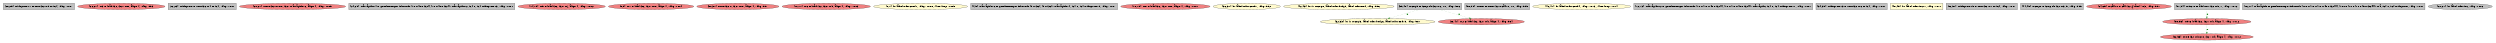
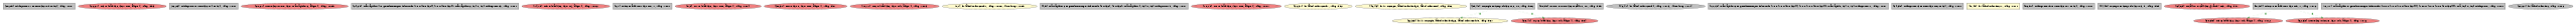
  digraph {
    node [fillcolor=grey shape=ellipse style=filled]
    edge [color=forestgreen fontcolor=forestgreen style=dotted]
    n1 [label="[28/29]  %idxprom11 = sext i32 %5 to i64, !dbg !1001" shape=rectangle]
    n2 [fillcolor=lightcoral label="[26/27]  %3 = load i32, i32* %m, align 4, !dbg !993"]
    n3 [label="[22/23]  %idxprom = sext i32 %4 to i64, !dbg !1001" shape=rectangle]
    n4 [fillcolor=lightcoral label="[20/21]  store i32 %rem, i32* %arrayidx16, align 4, !dbg !1005"]
    n5 [label="[24/25]  %arrayidx14 = getelementptr inbounds [10 x [5 x i32]], [10 x [5 x i32]]* %arrayidx12, i64 0, i64 %idxprom13, !dbg !1001" shape=rectangle]
    n6 [fillcolor=lightcoral label="[14/15]  %5 = load i32, i32* %j, align 4, !dbg !1002"]
+   n7 [label="[6/7]  %inc = add nsw i32 %8, 1, !dbg !1007" shape=rectangle]
    n8 [fillcolor=lightcoral label="[8/9]  %7 = load i32, i32* %m, align 4, !dbg !1004"]
    n9 [fillcolor=lightcoral label="[30/31]  store i32 0, i32* %m, align 4, !dbg !991"]
    n10 [fillcolor=lightcoral label="[10/11]  %6 = load i32, i32* %k, align 4, !dbg !1003"]
    n11 [fillcolor=lemonchiffon label="[0/1]  br label %for.cond7, !dbg !1008, !llvm.loop !1009"]
    n12 [label="[4/5]  %arrayidx16 = getelementptr inbounds [5 x i32], [5 x i32]* %arrayidx14, i64 0, i64 %idxprom15, !dbg !1001" shape=rectangle]
    n13 [fillcolor=lightcoral label="[18/19]  %8 = load i32, i32* %m, align 4, !dbg !1007"]
    n14 [fillcolor=lemonchiffon label="[36/37]  br label %for.cond7, !dbg !992"]
    n15 [fillcolor=lemonchiffon label="[42/43]  br i1 %cmp8, label %for.body9, label %for.end, !dbg !996"]
    n16 [label="[39/40]  %cmp5 = icmp slt i32 %2, 10, !dbg !986" shape=rectangle]
    n17 [fillcolor=lemonchiffon label="[32/33]  br i1 %cmp5, label %for.body6, label %for.end19, !dbg !987"]
    n18 [fillcolor=lightcoral label="[38/41]  %2 = load i32, i32* %k, align 4, !dbg !984"]
    n19 [label="[58/59]  %rem = srem i32 %call10, 10, !dbg !999" shape=rectangle]
-   n20 [fillcolor=lemonchiffon label="[46/47]  br label %for.cond4, !dbg !1013, !llvm.loop !1014"]
+   n20 [label="[46/47]  br label %for.cond4, !dbg !1013, !llvm.loop !1014"]
    n21 [label="[12/13]  %arrayidx12 = getelementptr inbounds [10 x [10 x [5 x i32]]], [10 x [10 x [5 x i32]]]* %arrayidx, i64 0, i64 %idxprom11, !dbg !1001" shape=rectangle]
    n22 [label="[34/35]  %idxprom13 = sext i32 %6 to i64, !dbg !1001" shape=rectangle]
    n23 [fillcolor=lemonchiffon label="[48/49]  br label %for.inc17, !dbg !1011" shape=box]
    n24 [label="[56/57]  %idxprom15 = sext i32 %7 to i64, !dbg !1001" shape=rectangle]
    n25 [label="[44/45]  %cmp8 = icmp slt i32 %3, 5, !dbg !995" shape=rectangle]
    n26 [fillcolor=lightcoral label="[64/65]  %call10 = call i32 @rand() #3, !dbg !997"]
    n27 [fillcolor=lightcoral label="[50/55]  %9 = load i32, i32* %k, align 4, !dbg !1012"]
    n28 [label="[51/54]  %inc18 = add nsw i32 %9, 1, !dbg !1012" shape=rectangle]
    n29 [fillcolor=lightcoral label="[52/53]  store i32 %inc18, i32* %k, align 4, !dbg !1012"]
    n30 [label="[16/17]  %arrayidx = getelementptr inbounds [100 x [10 x [10 x [5 x i32]]]], [100 x [10 x [10 x [5 x i32]]]]* %a, i64 0, i64 %idxprom, !dbg !1001" shape=rectangle]
    n31 [label="[60/61]  br label %for.inc, !dbg !1006"]
    n16 -> n17 [label=T]
    n16 -> n18 [label=T]
    n28 -> n27 [label=T]
-   n27 -> n29 [label=T]
+   n28 -> n29 [label=T]
  }
